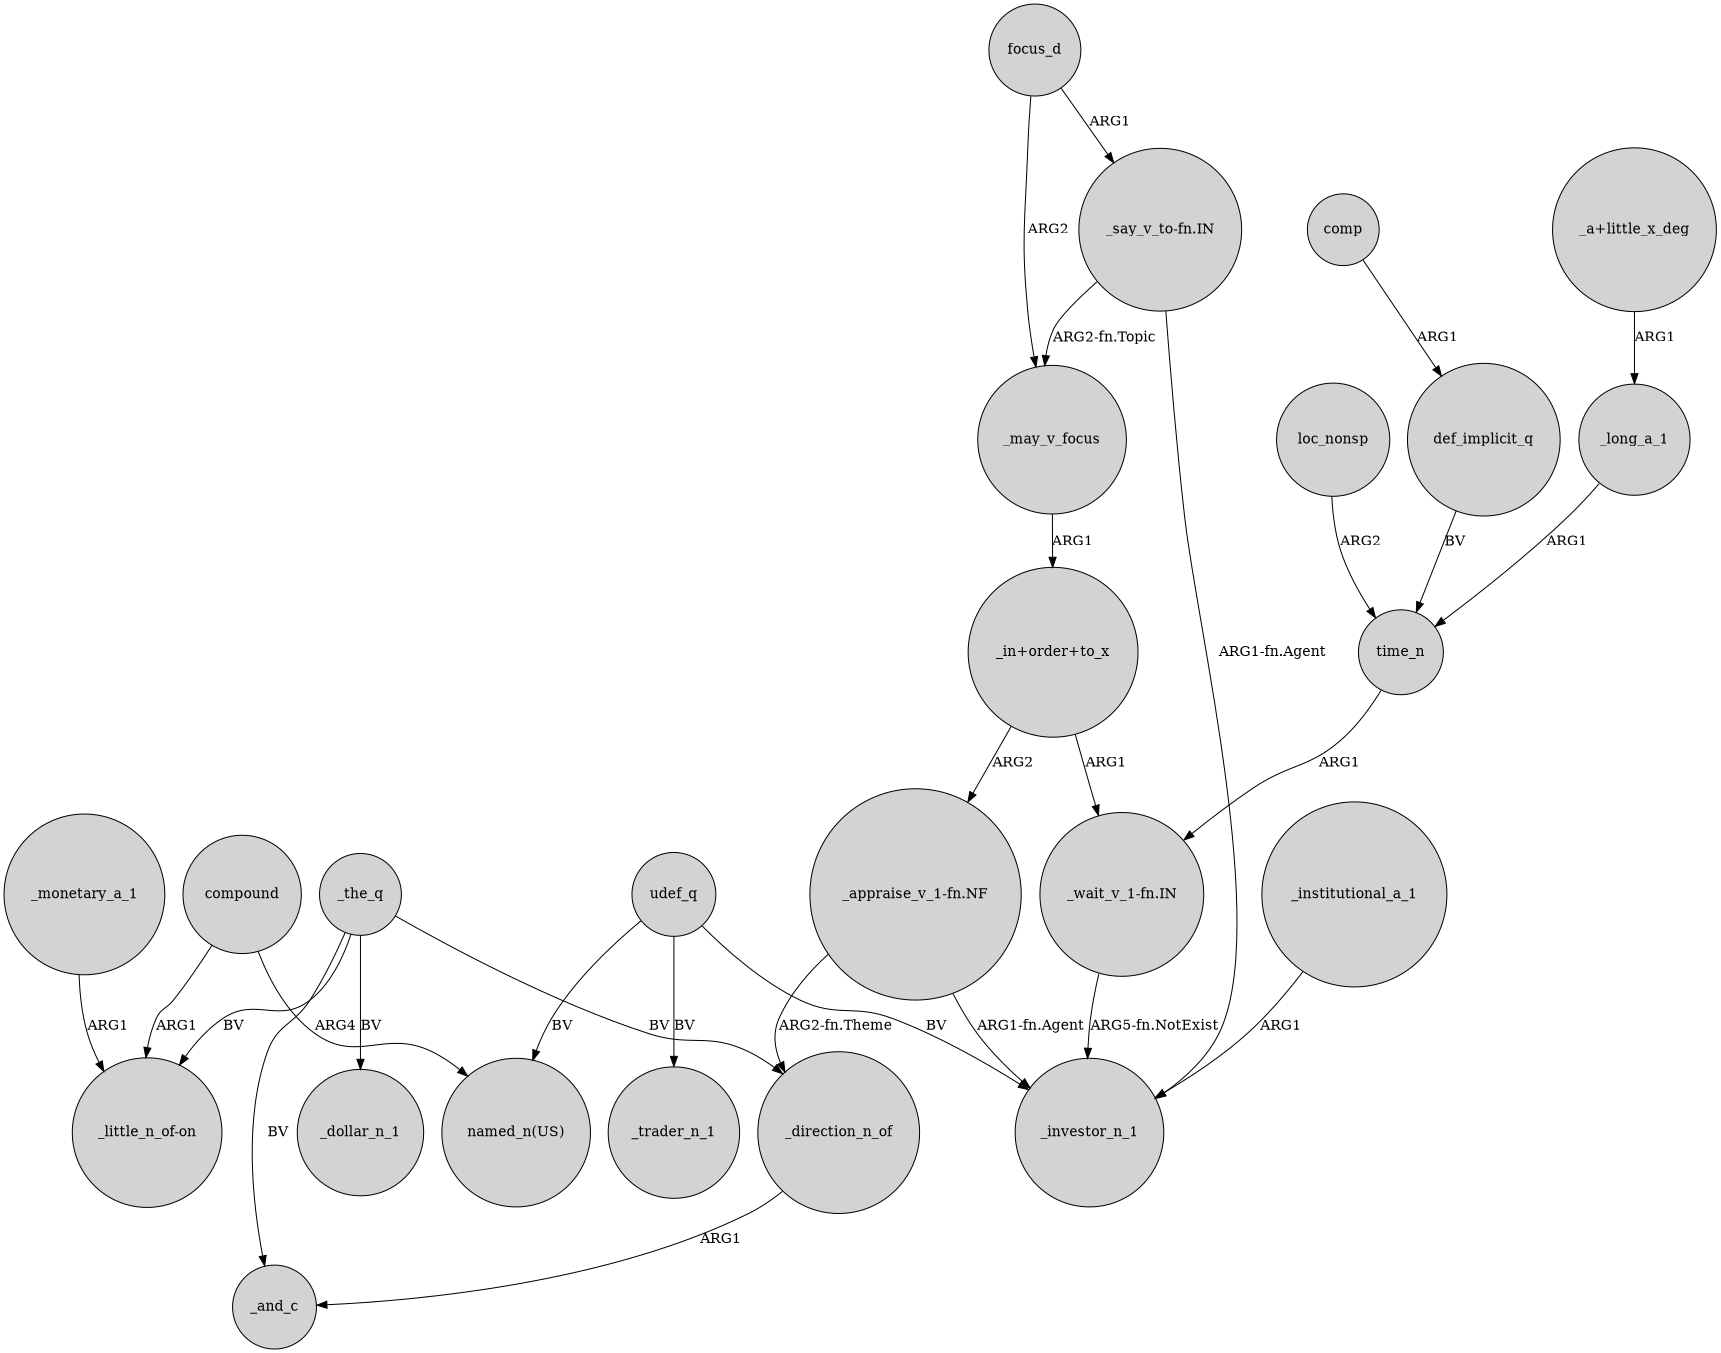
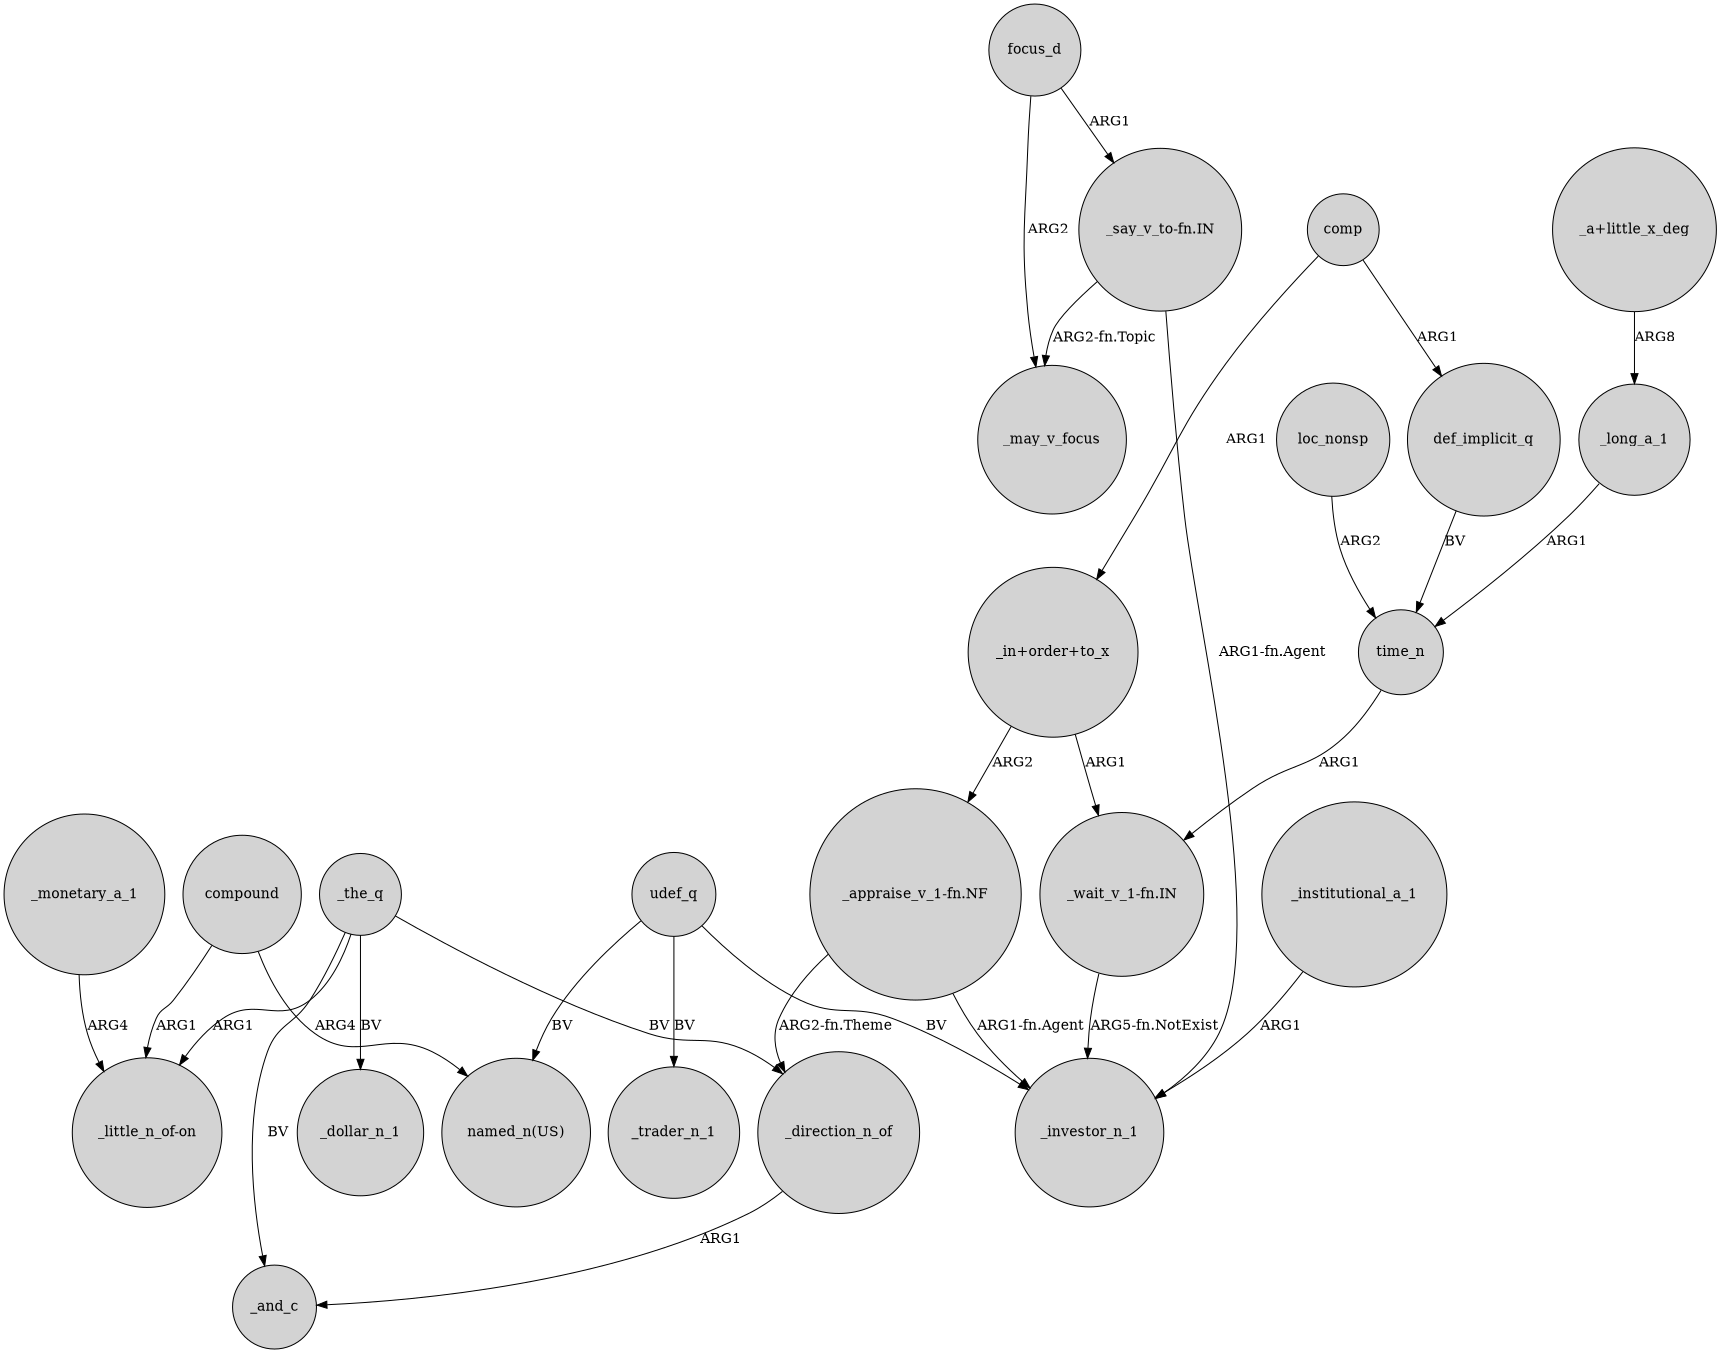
  digraph {
    node [shape=circle style=filled]
    udef_q
    "named_n(US)"
    _investor_n_1
    _trader_n_1
    "_in+order+to_x"
    "_appraise_v_1-fn.NF"
    "_wait_v_1-fn.IN"
    _direction_n_of
    _and_c
    _the_q
    n11 [label="_little_n_of-on"]
    _dollar_n_1
    comp
    def_implicit_q
    _long_a_1
    time_n
    n17 [label=_may_v_focus]
    focus_d
    "_say_v_to-fn.IN"
    "_a+little_x_deg"
    compound
    loc_nonsp
    _institutional_a_1
    _monetary_a_1
    udef_q -> "named_n(US)" [label=BV]
    udef_q -> _investor_n_1 [label=BV]
    udef_q -> _trader_n_1 [label=BV]
    "_in+order+to_x" -> "_appraise_v_1-fn.NF" [label=ARG2]
    "_in+order+to_x" -> "_wait_v_1-fn.IN" [label=ARG1]
    "_appraise_v_1-fn.NF" -> _investor_n_1 [label="ARG1-fn.Agent"]
    "_appraise_v_1-fn.NF" -> _direction_n_of [label="ARG2-fn.Theme"]
    "_wait_v_1-fn.IN" -> _investor_n_1 [label="ARG5-fn.NotExist"]
    _direction_n_of -> _and_c [label=ARG1]
    _the_q -> _direction_n_of [label=BV]
    _the_q -> _and_c [label=BV]
-   _the_q -> n11 [label=BV]
+   _the_q -> n11 [label=ARG1]
    _the_q -> _dollar_n_1 [label=BV]
    comp -> def_implicit_q [label=ARG1]
    def_implicit_q -> time_n [label=BV]
    _long_a_1 -> time_n [label=ARG1]
    time_n -> "_wait_v_1-fn.IN" [label=ARG1]
-   n17 -> "_in+order+to_x" [label=ARG1]
+   comp -> "_in+order+to_x" [label=ARG1]
    focus_d -> n17 [label=ARG2]
    focus_d -> "_say_v_to-fn.IN" [label=ARG1]
    "_say_v_to-fn.IN" -> _investor_n_1 [label="ARG1-fn.Agent"]
    "_say_v_to-fn.IN" -> n17 [label="ARG2-fn.Topic"]
-   "_a+little_x_deg" -> _long_a_1 [label=ARG1]
+   "_a+little_x_deg" -> _long_a_1 [label=ARG8]
    compound -> "named_n(US)" [label=ARG4]
    compound -> n11 [label=ARG1]
    loc_nonsp -> time_n [label=ARG2]
    _institutional_a_1 -> _investor_n_1 [label=ARG1]
-   _monetary_a_1 -> n11 [label=ARG1]
+   _monetary_a_1 -> n11 [label=ARG4]
  }
